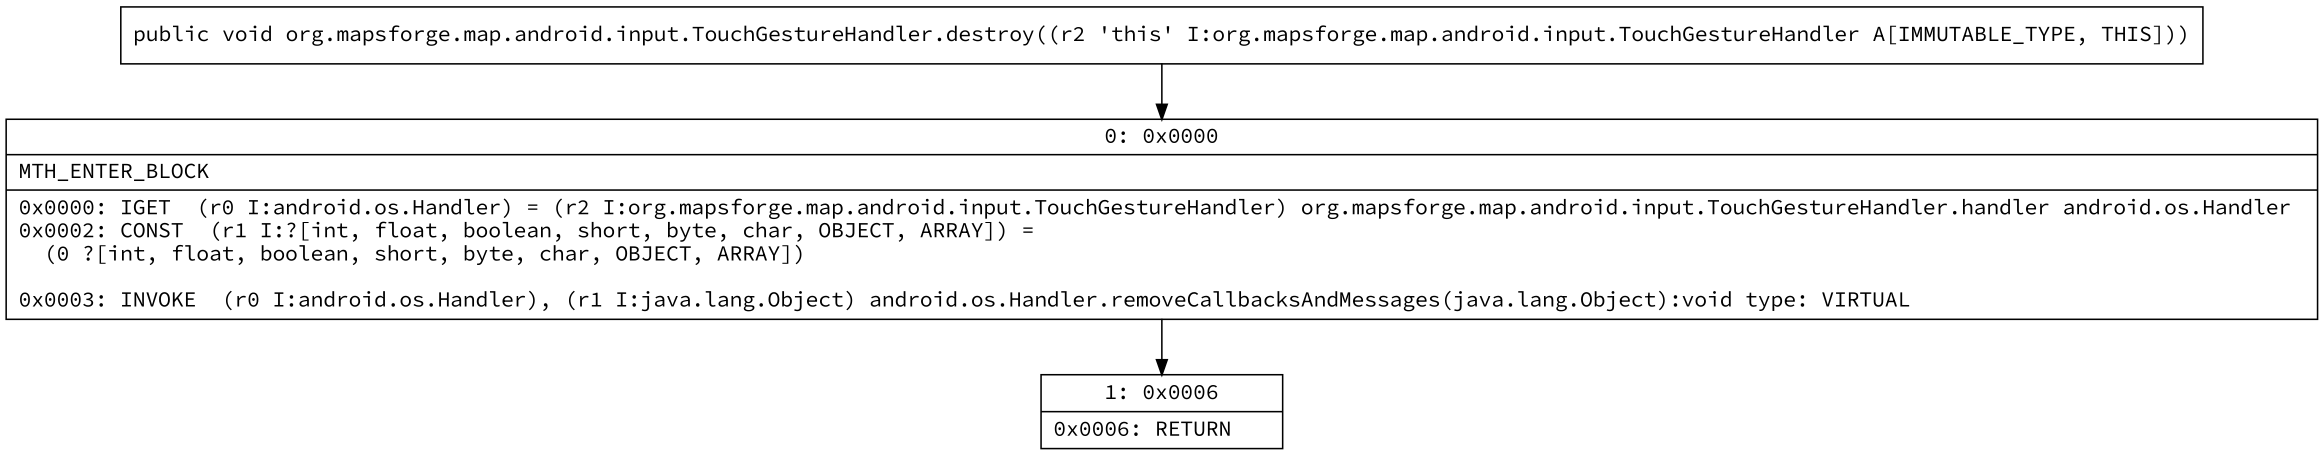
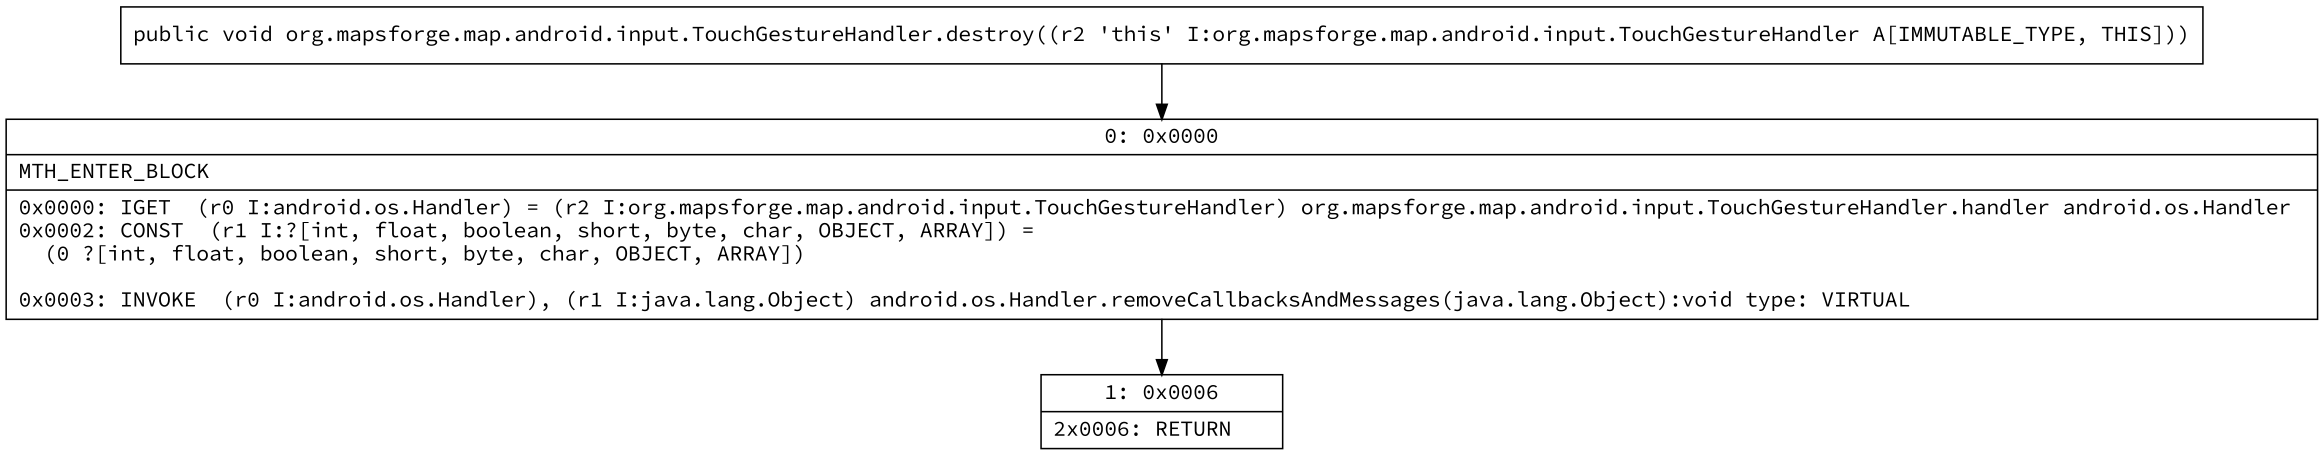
  digraph {
    fontname="Source Code Pro"
    node [shape=record fontname="Source Code Pro"]
    edge [fontname="Source Code Pro"]
    n1 [label="{0\:\ 0x0000|MTH_ENTER_BLOCK\l|0x0000: IGET  (r0 I:android.os.Handler) = (r2 I:org.mapsforge.map.android.input.TouchGestureHandler) org.mapsforge.map.android.input.TouchGestureHandler.handler android.os.Handler \l0x0002: CONST  (r1 I:?[int, float, boolean, short, byte, char, OBJECT, ARRAY]) = \l  (0 ?[int, float, boolean, short, byte, char, OBJECT, ARRAY])\l \l0x0003: INVOKE  (r0 I:android.os.Handler), (r1 I:java.lang.Object) android.os.Handler.removeCallbacksAndMessages(java.lang.Object):void type: VIRTUAL \l}"]
-   n2 [label="{1\:\ 0x0006|0x0006: RETURN   \l}"]
+   n2 [label="{1\:\ 0x0006|2x0006: RETURN   \l}"]
    n3 [label="{public void org.mapsforge.map.android.input.TouchGestureHandler.destroy((r2 'this' I:org.mapsforge.map.android.input.TouchGestureHandler A[IMMUTABLE_TYPE, THIS])) }"]
    n1 -> n2
    n3 -> n1
  }
